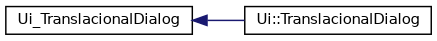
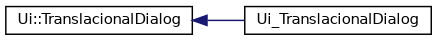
  digraph {
    rankdir=LR
    node [color=black fillcolor=white fontname=Helvetica fontsize=10 shape=record style=filled]
    n1 [height=0.2 label=Ui_TranslacionalDialog width=0.4]
    n2 [height=0.2 label="Ui::TranslacionalDialog" width=0.4]
-   n1 -> n2 [color=midnightblue dir=back fontname=Helvetica fontsize=10 labelfontname=Helvetica labelfontsize=10 style=solid]
+   n2 -> n1 [color=midnightblue dir=back fontname=Helvetica fontsize=10 labelfontname=Helvetica labelfontsize=10 style=solid]
  }
